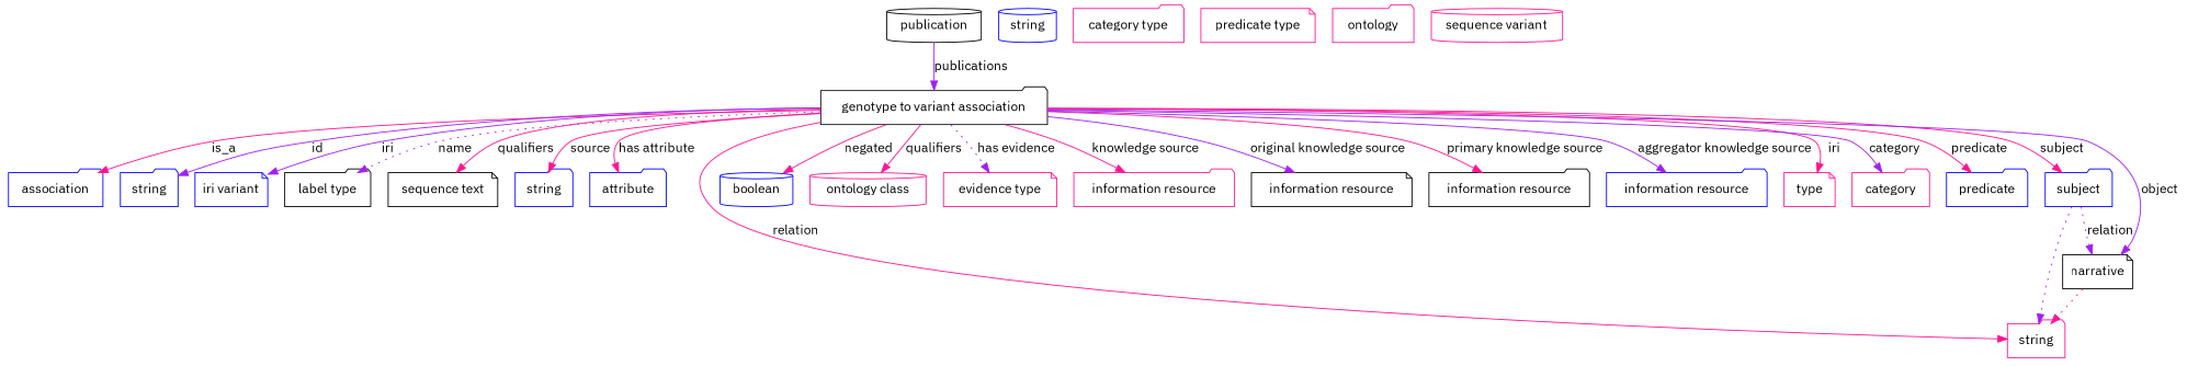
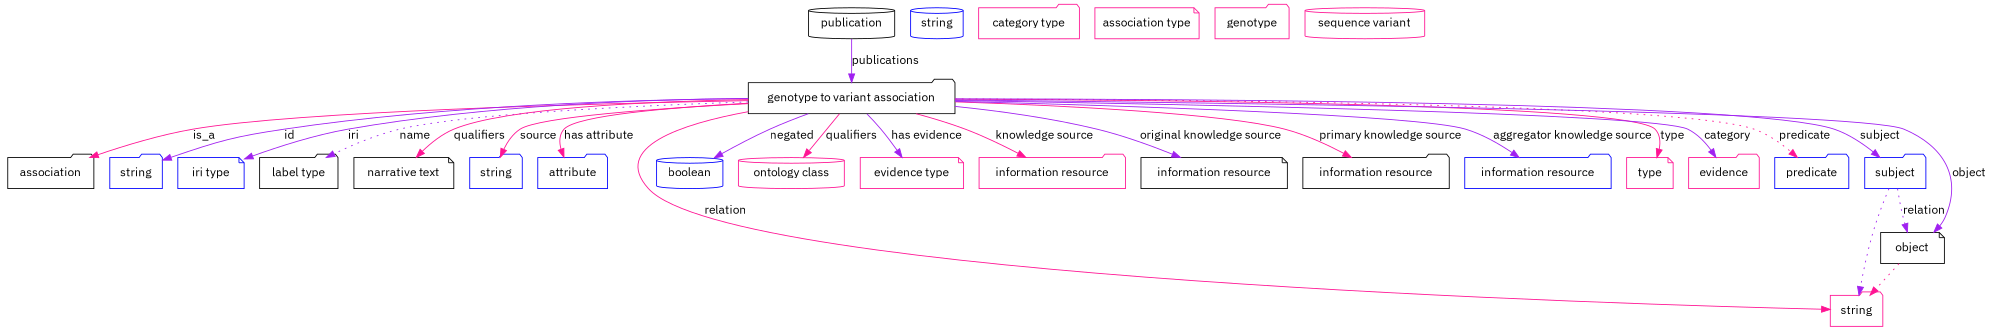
  digraph {
    fontname="IBM Plex Sans"
    node [color=deeppink fontname="IBM Plex Sans" shape=folder]
    edge [color=deeppink fontname="IBM Plex Sans" style=solid]
    n1 [color=black height=0.5 label="genotype to variant association" width=3.34]
-   association [color=blue height=0.5 width=1.3902]
+   association [color=black height=0.5 width=1.3902]
    n3 [color=blue height=0.5 label=string width=0.84854]
-   n4 [color=blue height=0.5 label="iri variant" shape=note width=1.011]
+   n4 [color=blue height=0.5 label="iri type" shape=note width=1.011]
    n5 [color=black height=0.5 label="label type" width=1.2638]
-   n6 [color=black height=0.5 label="sequence text" shape=note width=1.6068]
+   n6 [color=black height=0.5 label="narrative text" shape=note width=1.6068]
    n7 [color=blue height=0.5 label=string width=0.84854]
    n8 [color=blue height=0.5 label=attribute width=1.1193]
    n9 [height=0.5 label=string width=0.84854]
    n10 [color=blue height=0.5 label=boolean shape=cylinder width=1.0652]
    n11 [height=0.5 label="ontology class" shape=cylinder width=1.7151]
    n12 [height=0.5 label="evidence type" shape=note width=1.661]
    n13 [height=0.5 label="information resource" width=2.3651]
    n14 [color=black height=0.5 label="information resource" shape=note width=2.3651]
    n15 [color=black height=0.5 label="information resource" width=2.3651]
    n16 [color=blue height=0.5 label="information resource" width=2.3651]
    type [height=0.5 shape=note width=0.75]
-   category [height=0.5 width=1.1374]
+   category [height=0.5 width=1.1374 label=evidence]
    predicate [color=blue height=0.5 width=1.1916]
    subject [color=blue height=0.5 width=0.99297]
-   object [color=black height=0.5 shape=note width=0.9027 label=narrative]
+   object [color=black height=0.5 shape=note width=0.9027]
    n22 [color=black height=0.5 label=publication shape=cylinder width=1.3902]
    n23 [color=blue height=0.5 label=string shape=cylinder width=0.84854]
    n24 [height=0.5 label="category type" width=1.6249]
-   n25 [height=0.5 label="predicate type" shape=note width=1.679]
-   n26 [height=0.5 label=ontology width=1.1916]
+   n25 [height=0.5 label="association type" shape=note width=1.679]
+   n26 [height=0.5 label=genotype width=1.1916]
    n27 [height=0.5 label="sequence variant" shape=cylinder width=1.9318]
    n1 -> association [label=is_a style=""]
    n1 -> n3 [color=purple label=id]
    n1 -> n4 [color=purple label=iri]
    n1 -> n5 [color=purple label=name style=dotted]
    n1 -> n6 [label=qualifiers]
    n1 -> n7 [label=source]
    n1 -> n8 [label="has attribute"]
    n1 -> n9 [label=relation]
-   n1 -> n10 [label=negated]
+   n1 -> n10 [color=purple label=negated]
    n1 -> n11 [label=qualifiers]
-   n1 -> n12 [color=purple label="has evidence" style=dotted]
+   n1 -> n12 [color=purple label="has evidence"]
    n1 -> n13 [label="knowledge source"]
    n1 -> n14 [color=purple label="original knowledge source"]
    n1 -> n15 [label="primary knowledge source"]
    n1 -> n16 [color=purple label="aggregator knowledge source"]
-   n1 -> type [label=iri]
+   n1 -> type [label=type]
    n1 -> category [color=purple label=category]
-   n1 -> predicate [label=predicate]
-   n1 -> subject [label=subject]
+   n1 -> predicate [label=predicate style=dotted]
+   n1 -> subject [color=purple label=subject]
    n1 -> object [color=purple label=object]
    subject -> n9 [color=purple style=dotted]
    subject -> object [color=purple label=relation style=dotted]
    object -> n9 [style=dotted]
    n22 -> n1 [color=purple label=publications]
  }
